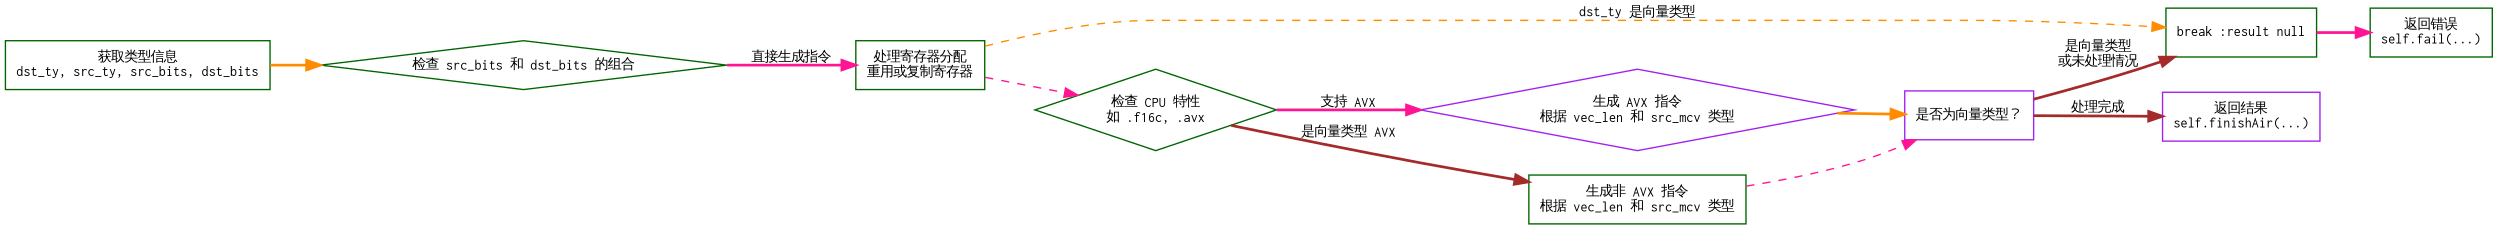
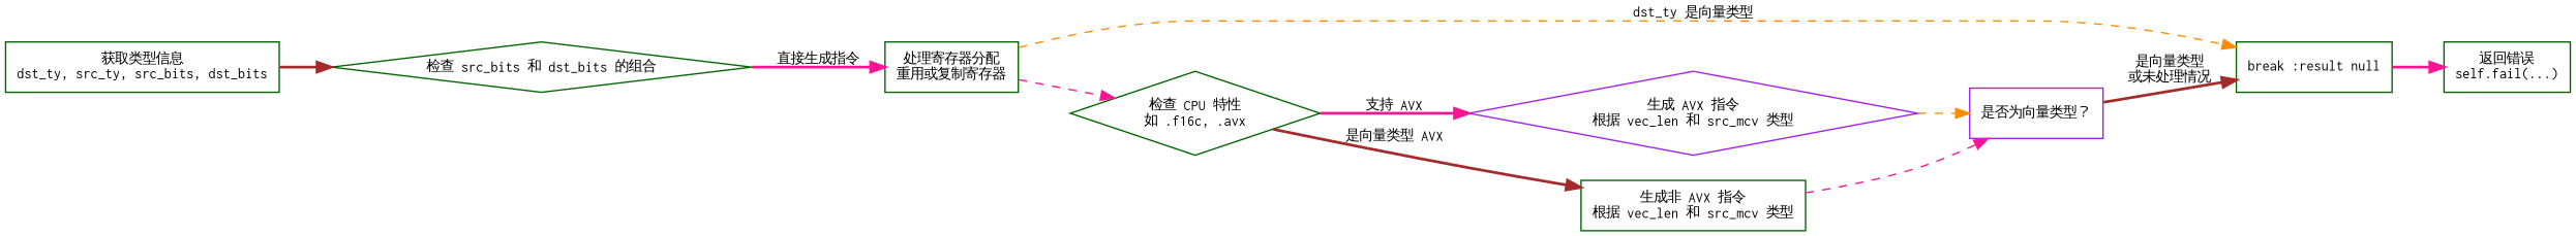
  digraph {
    rankdir=LR
    node [color=darkgreen fontname=Courier fontsize=10 shape=rectangle]
    edge [color=deeppink fontname=Courier fontsize=10 style=bold]
    n1 [label="获取类型信息\ndst_ty, src_ty, src_bits, dst_bits"]
    n2 [label="检查 src_bits 和 dst_bits 的组合" shape=diamond]
    n3 [label="处理寄存器分配\n重用或复制寄存器"]
    n4 [label="break :result null"]
    n5 [label="检查 CPU 特性\n如 .f16c, .avx" shape=diamond]
    n6 [color=purple label="是否为向量类型？" shape=box]
-   n7 [color=purple label="返回结果\nself.finishAir(...)"]
    n8 [label="返回错误\nself.fail(...)"]
    n9 [color=purple label="生成 AVX 指令\n根据 vec_len 和 src_mcv 类型" shape=diamond]
    n10 [label="生成非 AVX 指令\n根据 vec_len 和 src_mcv 类型"]
-   n1 -> n2 [color=darkorange]
+   n1 -> n2 [color=brown]
    n2 -> n3 [label="直接生成指令"]
    n3 -> n4 [color=darkorange label="dst_ty 是向量类型" style=dashed]
    n3 -> n5 [style=dashed]
    n4 -> n8
    n5 -> n9 [label="支持 AVX"]
    n5 -> n10 [color=brown label="是向量类型 AVX"]
    n6 -> n4 [color=brown label="是向量类型\n或未处理情况"]
-   n6 -> n7 [color=brown label="处理完成"]
-   n9 -> n6 [color=darkorange]
+   n9 -> n6 [color=darkorange style=dashed]
    n10 -> n6 [style=dashed]
  }
